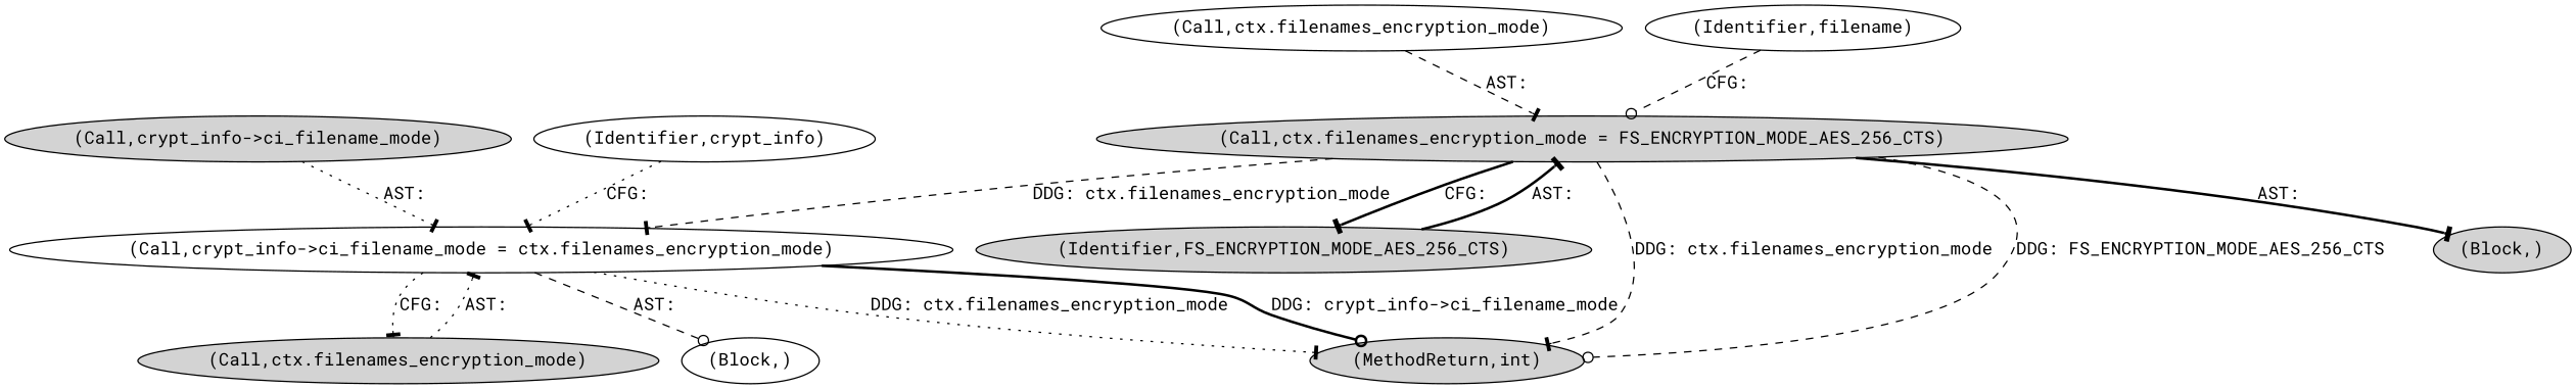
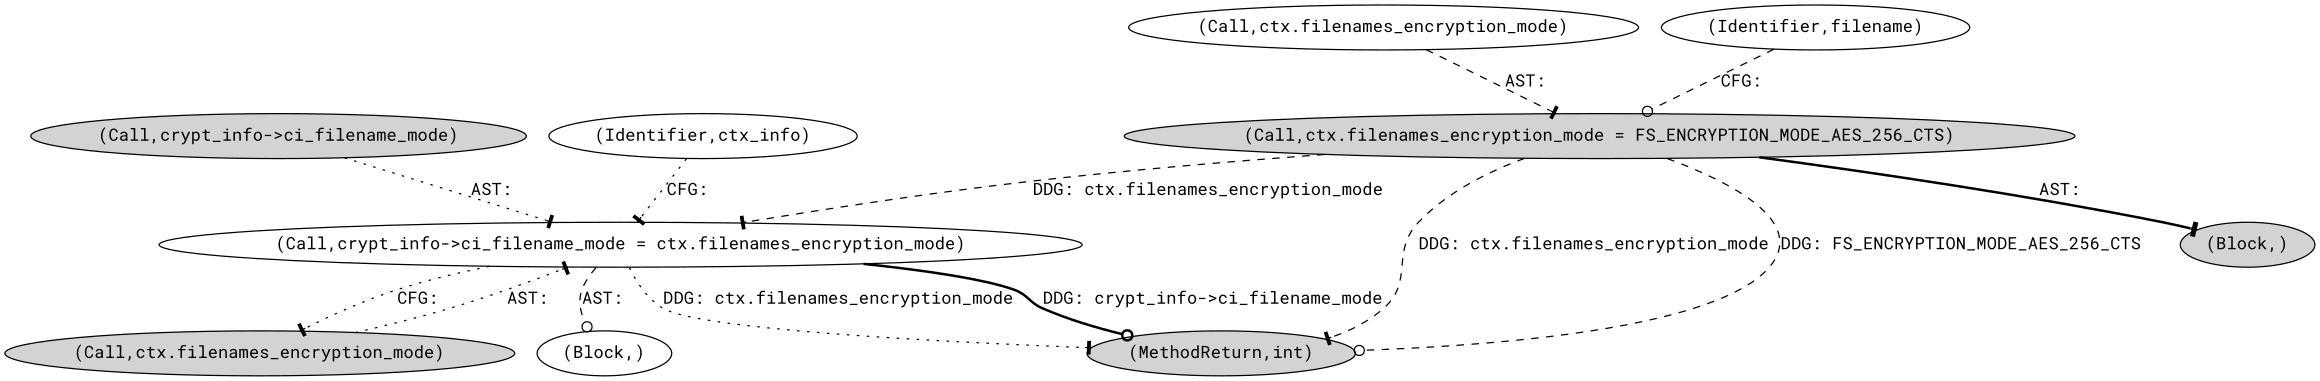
  digraph {
    fontname="Roboto Mono"
    node [fillcolor=lightgrey fontname="Roboto Mono" style=filled]
    edge [arrowhead=tee fontname="Roboto Mono" style=dashed]
    n1 [label="(Call,ctx.filenames_encryption_mode = FS_ENCRYPTION_MODE_AES_256_CTS)"]
    n2 [fillcolor=white label="(Call,crypt_info->ci_filename_mode = ctx.filenames_encryption_mode)"]
    n3 [label="(Block,)"]
-   n4 [label="(Identifier,FS_ENCRYPTION_MODE_AES_256_CTS)"]
    n5 [label="(MethodReturn,int)"]
    n6 [label="(Call,ctx.filenames_encryption_mode)"]
    n7 [fillcolor=white label="(Block,)"]
    n8 [label="(Call,crypt_info->ci_filename_mode)"]
    n9 [fillcolor=white label="(Call,ctx.filenames_encryption_mode)"]
-   n10 [fillcolor=white label="(Identifier,crypt_info)"]
+   n10 [fillcolor=white label="(Identifier,ctx_info)"]
    n11 [fillcolor=white label="(Identifier,filename)"]
    n1 -> n2 [label="DDG: ctx.filenames_encryption_mode"]
    n1 -> n3 [label="AST: " style=bold]
-   n1 -> n4 [label="CFG: " style=bold]
    n1 -> n5 [label="DDG: ctx.filenames_encryption_mode"]
    n1 -> n5 [arrowhead=odot label="DDG: FS_ENCRYPTION_MODE_AES_256_CTS"]
    n2 -> n5 [label="DDG: ctx.filenames_encryption_mode" style=dotted]
    n2 -> n5 [arrowhead=odot label="DDG: crypt_info->ci_filename_mode" style=bold]
    n2 -> n6 [label="CFG: " style=dotted]
    n2 -> n7 [arrowhead=odot label="AST: "]
-   n4 -> n1 [label="AST: " style=bold]
    n6 -> n2 [label="AST: " style=dotted]
    n8 -> n2 [label="AST: " style=dotted]
    n9 -> n1 [label="AST: "]
    n10 -> n2 [label="CFG: " style=dotted]
    n11 -> n1 [arrowhead=odot label="CFG: "]
  }
